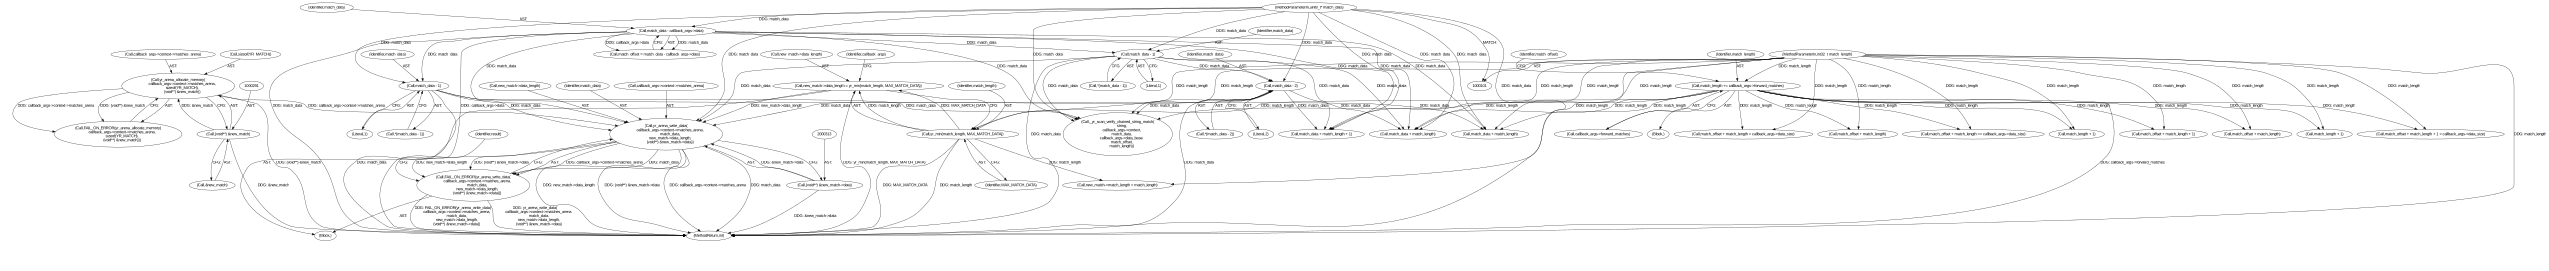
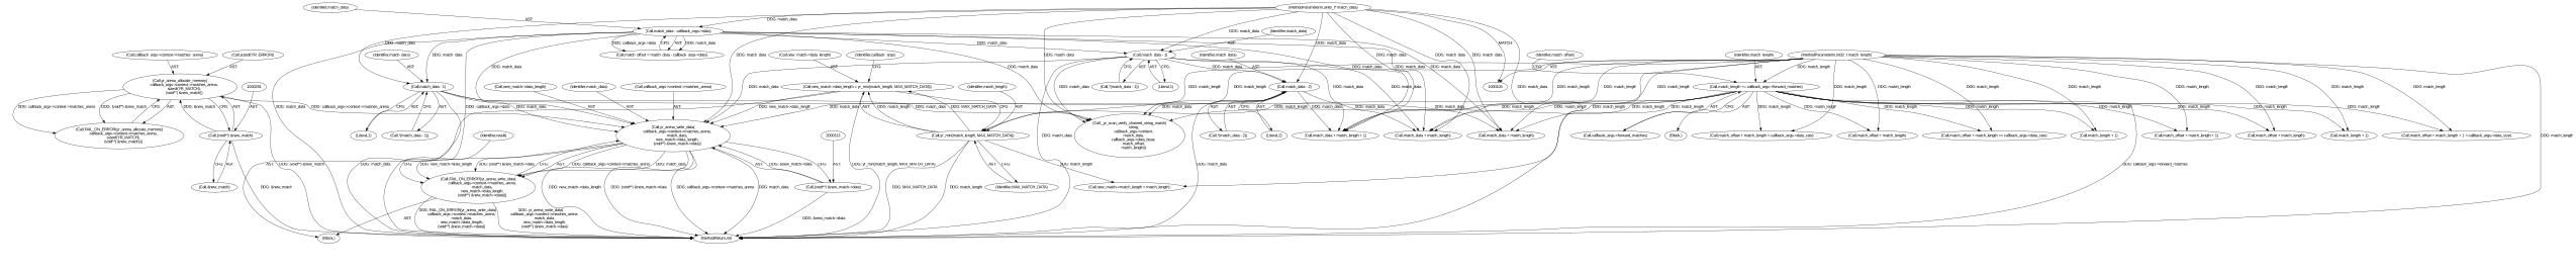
  digraph {
    fontname="Liberation Sans"
    node [fontname="Liberation Sans"]
    edge [fontname="Liberation Sans"]
    n1 [label="(Call,yr_arena_write_data(\n        callback_args->context->matches_arena,\n        match_data,\n        new_match->data_length,\n        (void**) &new_match->data))"]
    n2 [label="(Call,(void**) &new_match->data)"]
    n3 [label="(Call,FAIL_ON_ERROR(yr_arena_write_data(\n        callback_args->context->matches_arena,\n        match_data,\n        new_match->data_length,\n        (void**) &new_match->data)))"]
    n4 [label="(MethodReturn,int)"]
    n5 [label="(Block,)"]
    n6 [label="(Call,yr_arena_allocate_memory(\n        callback_args->context->matches_arena,\n        sizeof(YR_MATCH),\n        (void**) &new_match))"]
    n7 [label="(Call,(void**) &new_match)"]
    n8 [label="(Call,FAIL_ON_ERROR(yr_arena_allocate_memory(\n        callback_args->context->matches_arena,\n        sizeof(YR_MATCH),\n        (void**) &new_match)))"]
    n9 [label="(Call,&new_match)"]
    n10 [label="(Call,match_data - 2)"]
    n11 [label="(Call,match_data + match_length + 1)"]
    n12 [label="(Call,*(match_data - 2))"]
    n13 [label="(Call,match_data + match_length)"]
    n14 [label="(Literal,2)"]
    n15 [label="(Call,_yr_scan_verify_chained_string_match(\n        string,\n        callback_args->context,\n        match_data,\n        callback_args->data_base,\n        match_offset,\n        match_length))"]
    n16 [label="(Call,match_data - 1)"]
    n17 [label="(Call,*(match_data - 1))"]
    n18 [label="(Literal,1)"]
    n19 [label="(Call,match_data - callback_args->data)"]
    n20 [label="(Call,match_data - 1)"]
    n21 [label="(Call,match_data + match_length)"]
    n22 [label="(Call,match_offset = match_data - callback_args->data)"]
    n23 [label="(Call,*(match_data - 1))"]
    n24 [label="(Literal,1)"]
    n25 [label="(MethodParameterIn,uint8_t* match_data)"]
-   1000101
+   1000101 [label=1000104]
    n27 [label="(Call,new_match->data_length = yr_min(match_length, MAX_MATCH_DATA))"]
    n28 [label="(Call,yr_min(match_length, MAX_MATCH_DATA))"]
    n29 [label="(Call,new_match->match_length = match_length)"]
    n30 [label="(Identifier,MAX_MATCH_DATA)"]
    n31 [label="(MethodParameterIn,int32_t match_length)"]
    n32 [label="(Call,match_length += callback_args->forward_matches)"]
    n33 [label="(Call,match_length + 1)"]
    n34 [label="(Call,match_offset + match_length + 1 < callback_args->data_size)"]
    n35 [label="(Call,match_offset + match_length)"]
    n36 [label="(Call,match_offset + match_length + 1)"]
    n37 [label="(Call,match_length + 1)"]
    n38 [label="(Call,match_offset + match_length)"]
    n39 [label="(Call,match_offset + match_length < callback_args->data_size)"]
    n40 [label="(Call,match_offset + match_length <= callback_args->data_size)"]
    n41 [label="(Call,callback_args->forward_matches)"]
    n42 [label="(Block,)"]
    n43 [label="(Identifier,match_data)"]
    n44 [label="(Call,callback_args->context->matches_arena)"]
    n45 [label="(Identifier,match_offset)"]
    n46 [label="(Identifier,match_data)"]
    n47 [label="(Identifier,match_data)"]
    n48 [label="(Identifier,result)"]
    n49 [label="(Call,new_match->data_length)"]
    n50 [label="(Call,new_match->data_length)"]
    n51 [label="(Identifier,match_length)"]
    n52 [label="(Call,callback_args->context->matches_arena)"]
    n53 [label="(Identifier,match_data)"]
    n54 [label="(Identifier,match_data)"]
    n55 [label="(Identifier,match_length)"]
    n56 [label="(Identifier,callback_args)"]
-   n57 [label="(Call,sizeof(YR_MATCH))"]
+   n57 [label="(Call,sizeof(YR_ERROR))"]
    1000291
    n59 [label=2000313]
    n1 -> n2 [label="CFG: "]
    n1 -> n3 [label="AST: "]
    n1 -> n3 [label="DDG: callback_args->context->matches_arena"]
    n1 -> n3 [label="DDG: match_data"]
    n1 -> n3 [label="DDG: new_match->data_length"]
    n1 -> n3 [label="DDG: (void**) &new_match->data"]
    n1 -> n4 [label="DDG: new_match->data_length"]
    n1 -> n4 [label="DDG: (void**) &new_match->data"]
    n1 -> n4 [label="DDG: callback_args->context->matches_arena"]
    n1 -> n4 [label="DDG: match_data"]
    n2 -> n1 [label="AST: "]
    n2 -> n1 [label="DDG: &new_match->data"]
    n2 -> n4 [label="DDG: &new_match->data"]
    n3 -> n1 [label="CFG: "]
    n3 -> n4 [label="DDG: FAIL_ON_ERROR(yr_arena_write_data(\n        callback_args->context->matches_arena,\n        match_data,\n        new_match->data_length,\n        (void**) &new_match->data))"]
    n3 -> n4 [label="DDG: yr_arena_write_data(\n        callback_args->context->matches_arena,\n        match_data,\n        new_match->data_length,\n        (void**) &new_match->data)"]
    n3 -> n5 [label="AST: "]
    n6 -> n1 [label="DDG: callback_args->context->matches_arena"]
    n6 -> n4 [label="DDG: (void**) &new_match"]
    n6 -> n7 [label="CFG: "]
    n6 -> n8 [label="AST: "]
    n6 -> n8 [label="DDG: callback_args->context->matches_arena"]
    n6 -> n8 [label="DDG: (void**) &new_match"]
    n7 -> n4 [label="DDG: &new_match"]
    n7 -> n6 [label="AST: "]
    n7 -> n6 [label="DDG: &new_match"]
    n7 -> n9 [label="CFG: "]
    n8 -> n6 [label="CFG: "]
    n9 -> n7 [label="AST: "]
    n10 -> n1 [label="DDG: match_data"]
    n10 -> n4 [label="DDG: match_data"]
    n10 -> n11 [label="DDG: match_data"]
    n10 -> n12 [label="AST: "]
    n10 -> n13 [label="DDG: match_data"]
    n10 -> n14 [label="CFG: "]
    n10 -> n15 [label="DDG: match_data"]
    n12 -> n10 [label="AST: "]
    n14 -> n10 [label="AST: "]
    n16 -> n1 [label="DDG: match_data"]
    n16 -> n4 [label="DDG: match_data"]
    n16 -> n10 [label="DDG: match_data"]
    n16 -> n11 [label="DDG: match_data"]
    n16 -> n13 [label="DDG: match_data"]
    n16 -> n15 [label="DDG: match_data"]
    n16 -> n17 [label="AST: "]
    n16 -> n18 [label="CFG: "]
    n17 -> n16 [label="CFG: "]
    n18 -> n16 [label="AST: "]
    n19 -> n1 [label="DDG: match_data"]
    n19 -> n4 [label="DDG: match_data"]
    n19 -> n4 [label="DDG: callback_args->data"]
    n19 -> n11 [label="DDG: match_data"]
    n19 -> n13 [label="DDG: match_data"]
    n19 -> n15 [label="DDG: match_data"]
    n19 -> n16 [label="DDG: match_data"]
    n19 -> n20 [label="DDG: match_data"]
    n19 -> n21 [label="DDG: match_data"]
    n19 -> n22 [label="AST: "]
    n19 -> n22 [label="DDG: match_data"]
    n19 -> n22 [label="DDG: callback_args->data"]
    n20 -> n1 [label="DDG: match_data"]
    n20 -> n4 [label="DDG: match_data"]
    n20 -> n15 [label="DDG: match_data"]
    n20 -> n21 [label="DDG: match_data"]
    n20 -> n23 [label="AST: "]
    n20 -> n24 [label="CFG: "]
    n22 -> n19 [label="CFG: "]
    n23 -> n20 [label="CFG: "]
    n24 -> n20 [label="AST: "]
    n25 -> n1 [label="DDG: match_data"]
    n25 -> n4 [label="DDG: match_data"]
    n25 -> n10 [label="DDG: match_data"]
    n25 -> n11 [label="DDG: match_data"]
    n25 -> n13 [label="DDG: match_data"]
    n25 -> n15 [label="DDG: match_data"]
    n25 -> n16 [label="DDG: match_data"]
    n25 -> n19 [label="DDG: match_data"]
    n25 -> n20 [label="DDG: match_data"]
    n25 -> n21 [label="DDG: match_data"]
    n25 -> 1000101 [label="MATCH: "]
    n27 -> n1 [label="DDG: new_match->data_length"]
    n27 -> n4 [label="DDG: yr_min(match_length, MAX_MATCH_DATA)"]
    n27 -> n5 [label="AST: "]
    n27 -> n28 [label="CFG: "]
    n28 -> n4 [label="DDG: match_length"]
    n28 -> n4 [label="DDG: MAX_MATCH_DATA"]
    n28 -> n27 [label="AST: "]
    n28 -> n27 [label="DDG: match_length"]
    n28 -> n27 [label="DDG: MAX_MATCH_DATA"]
    n28 -> n29 [label="DDG: match_length"]
    n28 -> n30 [label="CFG: "]
    n30 -> n28 [label="AST: "]
    n31 -> n4 [label="DDG: match_length"]
    n31 -> n11 [label="DDG: match_length"]
    n31 -> n13 [label="DDG: match_length"]
    n31 -> n15 [label="DDG: match_length"]
    n31 -> n21 [label="DDG: match_length"]
    n31 -> 1000101 [label="AST: "]
    n31 -> n28 [label="DDG: match_length"]
    n31 -> n29 [label="DDG: match_length"]
    n31 -> n32 [label="DDG: match_length"]
    n31 -> n33 [label="DDG: match_length"]
    n31 -> n34 [label="DDG: match_length"]
    n31 -> n35 [label="DDG: match_length"]
    n31 -> n36 [label="DDG: match_length"]
    n31 -> n37 [label="DDG: match_length"]
    n31 -> n38 [label="DDG: match_length"]
    n31 -> n39 [label="DDG: match_length"]
    n31 -> n40 [label="DDG: match_length"]
    n32 -> n4 [label="DDG: callback_args->forward_matches"]
+   n32 -> n11 [label="DDG: match_length"]
    n32 -> n13 [label="DDG: match_length"]
    n32 -> n15 [label="DDG: match_length"]
    n32 -> n21 [label="DDG: match_length"]
    n32 -> n28 [label="DDG: match_length"]
    n32 -> n33 [label="DDG: match_length"]
    n32 -> n34 [label="DDG: match_length"]
    n32 -> n35 [label="DDG: match_length"]
    n32 -> n36 [label="DDG: match_length"]
    n32 -> n37 [label="DDG: match_length"]
    n32 -> n38 [label="DDG: match_length"]
    n32 -> n39 [label="DDG: match_length"]
    n32 -> n40 [label="DDG: match_length"]
    n32 -> n41 [label="CFG: "]
    n32 -> n42 [label="AST: "]
    n41 -> n32 [label="AST: "]
    n43 -> n19 [label="AST: "]
    n44 -> n1 [label="AST: "]
    n45 -> n32 [label="CFG: "]
    n46 -> n10 [label="AST: "]
    n47 -> n20 [label="AST: "]
    n48 -> n3 [label="CFG: "]
    n49 -> n27 [label="AST: "]
    n50 -> n1 [label="AST: "]
    n51 -> n28 [label="AST: "]
    n52 -> n6 [label="AST: "]
    n53 -> n16 [label="AST: "]
    n54 -> n1 [label="AST: "]
    n55 -> n32 [label="AST: "]
    n56 -> n27 [label="CFG: "]
    n57 -> n6 [label="AST: "]
    1000291 -> n7 [label="AST: "]
    n59 -> n2 [label="AST: "]
  }
